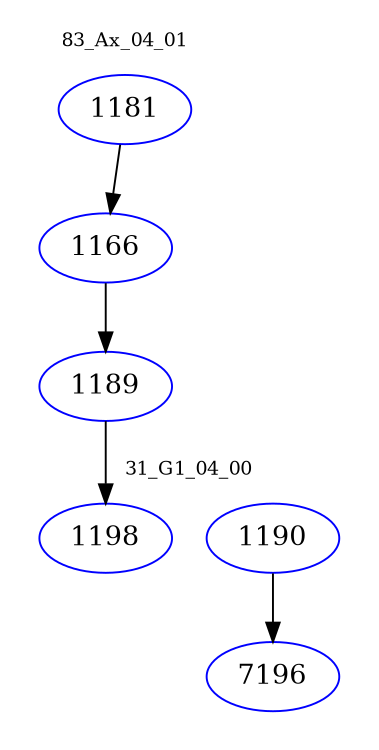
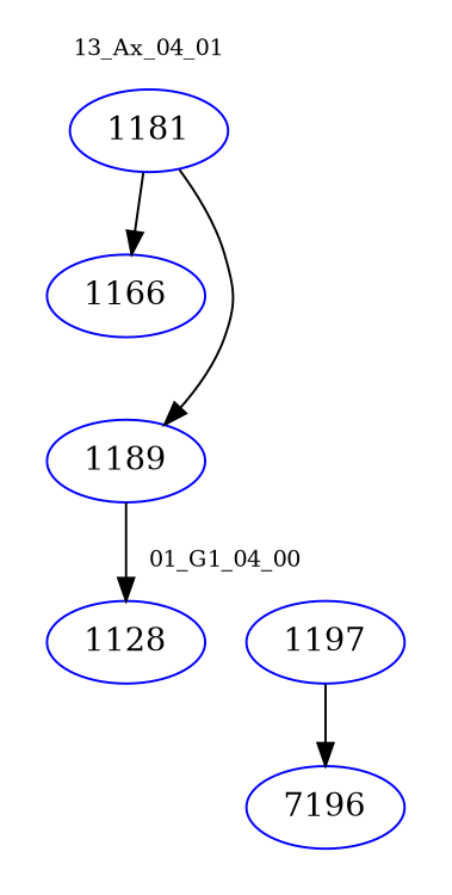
  digraph {
    node [color=blue]
    edge [color=black]
    n1 [label=1181]
    n2 [label=1166]
    n3 [label=1189]
-   n4 [label=1190]
+   n4 [label=1197]
    n5 [label=7196]
-   n6 [label=1198]
+   n6 [label=1128]
    subgraph cluster_1 {
      color=white
      fontsize=10
-     label="83_Ax_04_01"
+     label="13_Ax_04_01"
      n1
      n2
      n3
    }
    subgraph cluster_2 {
      color=white
      fontsize=10
-     label="31_G1_04_00"
+     label="01_G1_04_00"
      n4
      n5
      n6
    }
    n1 -> n2
-   n2 -> n3
+   n1 -> n3
    n3 -> n6
    n4 -> n5
  }
